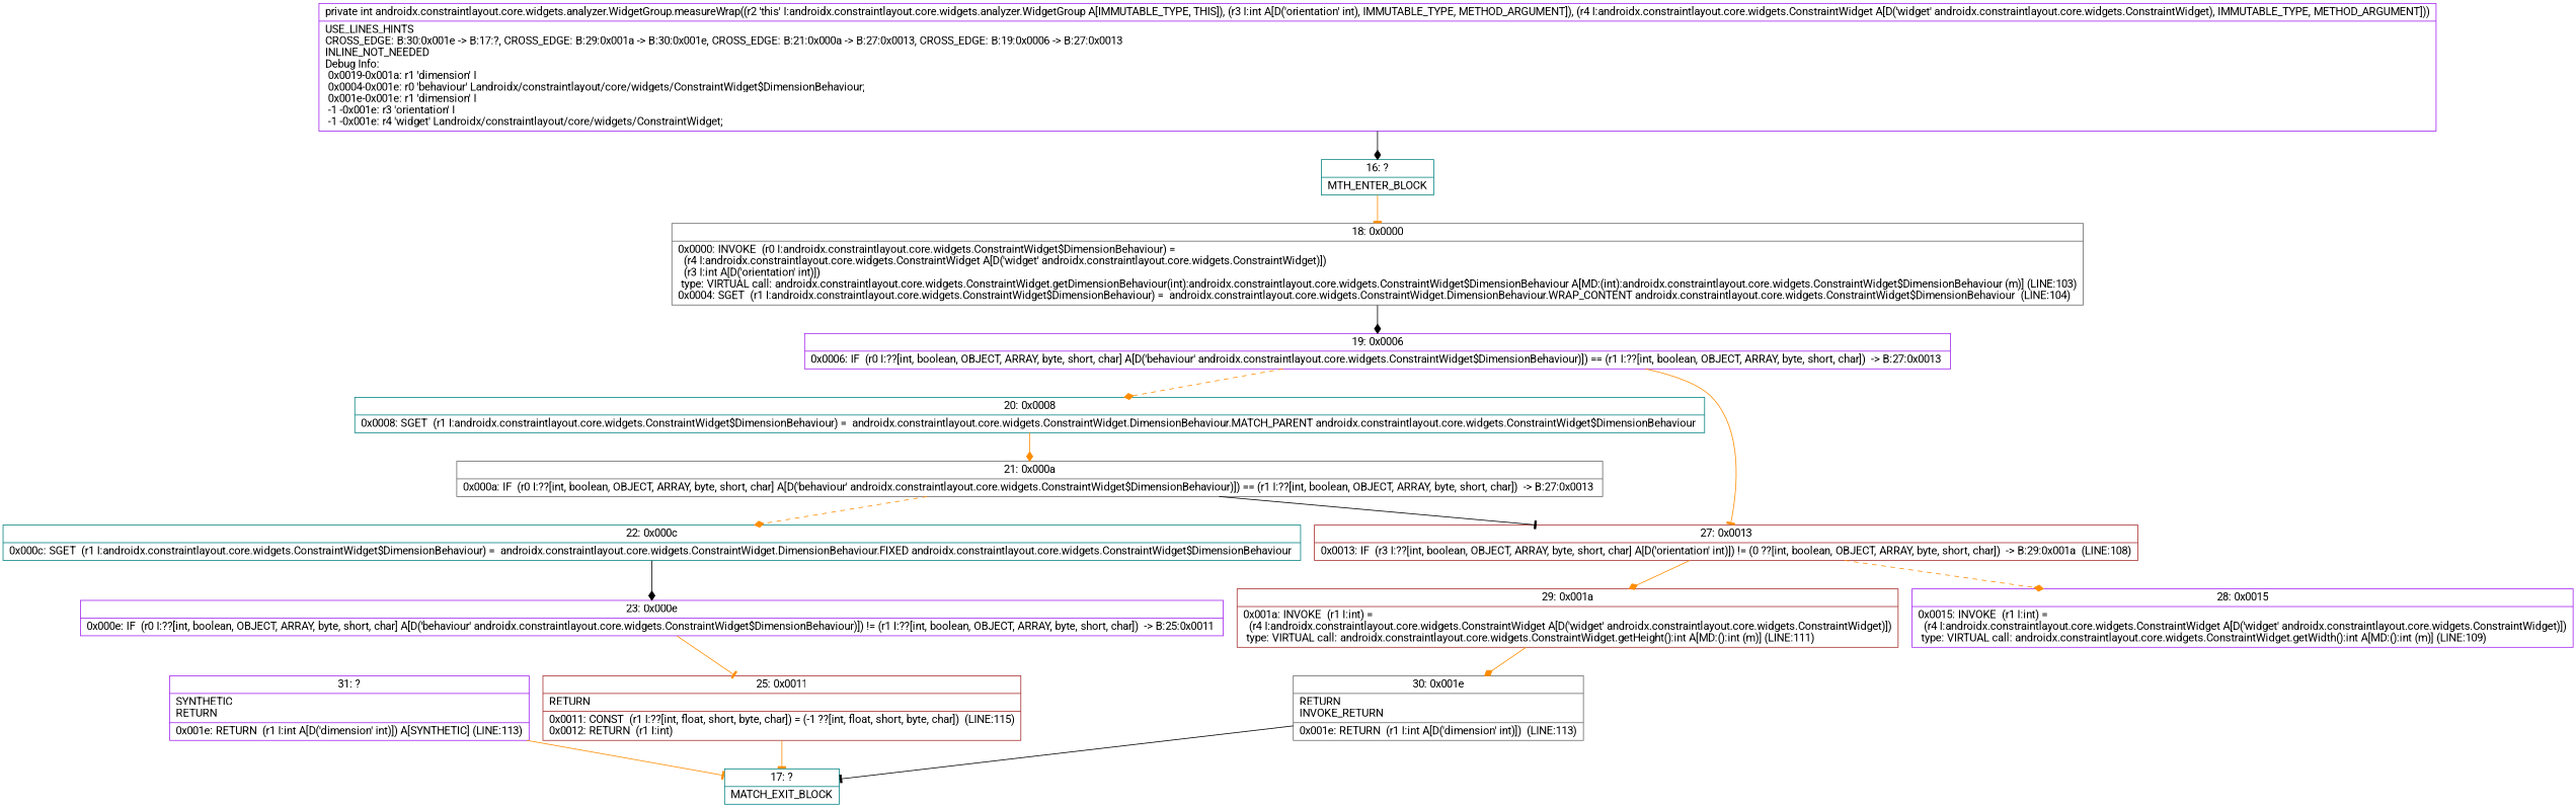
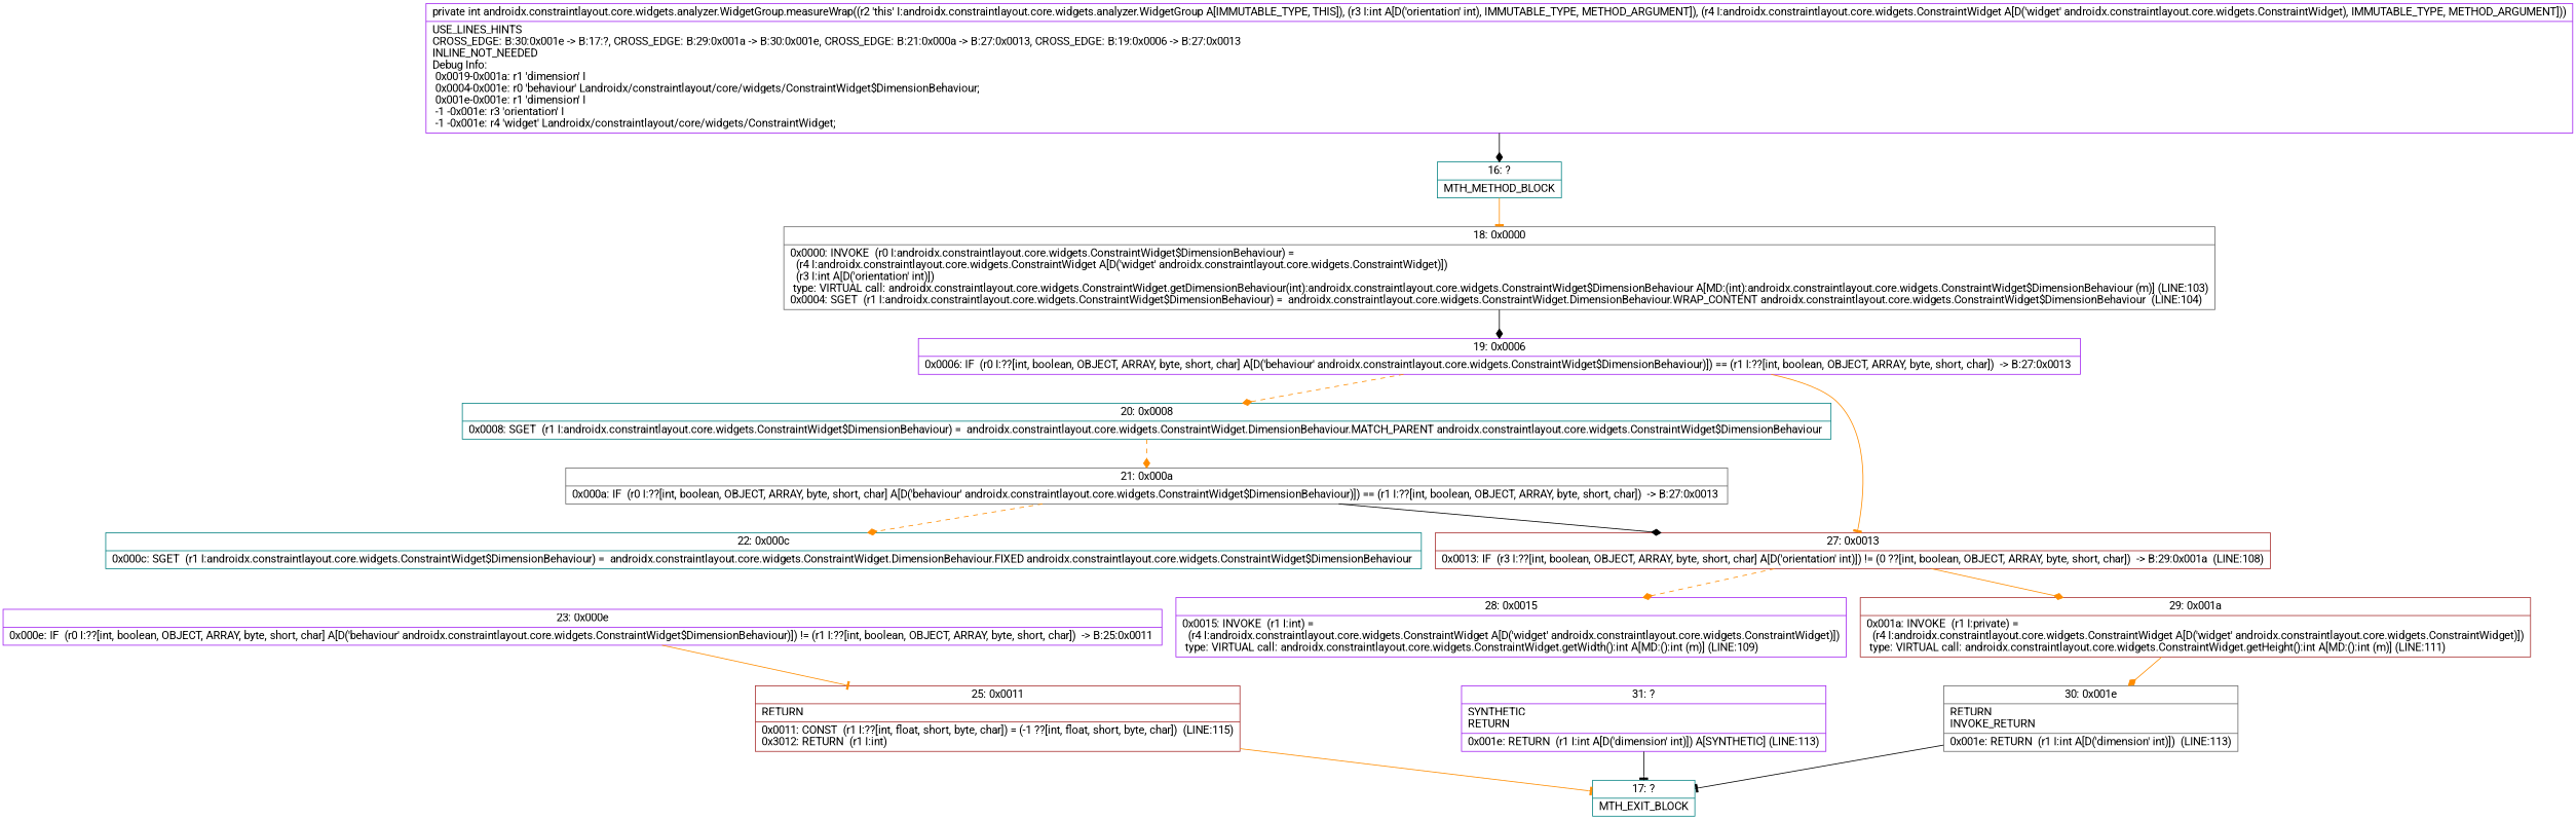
  digraph {
    fontname=Roboto
    node [color=purple fontname=Roboto shape=record]
    edge [arrowhead=diamond color=darkorange fontname=Roboto]
-   n1 [color=teal label="{16\:\ ?|MTH_ENTER_BLOCK\l}"]
+   n1 [color=teal label="{16\:\ ?|MTH_METHOD_BLOCK\l}"]
    n2 [color=gray40 label="{18\:\ 0x0000|0x0000: INVOKE  (r0 I:androidx.constraintlayout.core.widgets.ConstraintWidget$DimensionBehaviour) = \l  (r4 I:androidx.constraintlayout.core.widgets.ConstraintWidget A[D('widget' androidx.constraintlayout.core.widgets.ConstraintWidget)])\l  (r3 I:int A[D('orientation' int)])\l type: VIRTUAL call: androidx.constraintlayout.core.widgets.ConstraintWidget.getDimensionBehaviour(int):androidx.constraintlayout.core.widgets.ConstraintWidget$DimensionBehaviour A[MD:(int):androidx.constraintlayout.core.widgets.ConstraintWidget$DimensionBehaviour (m)] (LINE:103)\l0x0004: SGET  (r1 I:androidx.constraintlayout.core.widgets.ConstraintWidget$DimensionBehaviour) =  androidx.constraintlayout.core.widgets.ConstraintWidget.DimensionBehaviour.WRAP_CONTENT androidx.constraintlayout.core.widgets.ConstraintWidget$DimensionBehaviour  (LINE:104)\l}"]
    n3 [label="{19\:\ 0x0006|0x0006: IF  (r0 I:??[int, boolean, OBJECT, ARRAY, byte, short, char] A[D('behaviour' androidx.constraintlayout.core.widgets.ConstraintWidget$DimensionBehaviour)]) == (r1 I:??[int, boolean, OBJECT, ARRAY, byte, short, char])  \-\> B:27:0x0013 \l}"]
    n4 [color=teal label="{20\:\ 0x0008|0x0008: SGET  (r1 I:androidx.constraintlayout.core.widgets.ConstraintWidget$DimensionBehaviour) =  androidx.constraintlayout.core.widgets.ConstraintWidget.DimensionBehaviour.MATCH_PARENT androidx.constraintlayout.core.widgets.ConstraintWidget$DimensionBehaviour \l}"]
    n5 [color=brown label="{27\:\ 0x0013|0x0013: IF  (r3 I:??[int, boolean, OBJECT, ARRAY, byte, short, char] A[D('orientation' int)]) != (0 ??[int, boolean, OBJECT, ARRAY, byte, short, char])  \-\> B:29:0x001a  (LINE:108)\l}"]
    n6 [color=gray40 label="{21\:\ 0x000a|0x000a: IF  (r0 I:??[int, boolean, OBJECT, ARRAY, byte, short, char] A[D('behaviour' androidx.constraintlayout.core.widgets.ConstraintWidget$DimensionBehaviour)]) == (r1 I:??[int, boolean, OBJECT, ARRAY, byte, short, char])  \-\> B:27:0x0013 \l}"]
    n7 [label="{28\:\ 0x0015|0x0015: INVOKE  (r1 I:int) = \l  (r4 I:androidx.constraintlayout.core.widgets.ConstraintWidget A[D('widget' androidx.constraintlayout.core.widgets.ConstraintWidget)])\l type: VIRTUAL call: androidx.constraintlayout.core.widgets.ConstraintWidget.getWidth():int A[MD:():int (m)] (LINE:109)\l}"]
-   n8 [color=brown label="{29\:\ 0x001a|0x001a: INVOKE  (r1 I:int) = \l  (r4 I:androidx.constraintlayout.core.widgets.ConstraintWidget A[D('widget' androidx.constraintlayout.core.widgets.ConstraintWidget)])\l type: VIRTUAL call: androidx.constraintlayout.core.widgets.ConstraintWidget.getHeight():int A[MD:():int (m)] (LINE:111)\l}"]
+   n8 [color=brown label="{29\:\ 0x001a|0x001a: INVOKE  (r1 I:private) = \l  (r4 I:androidx.constraintlayout.core.widgets.ConstraintWidget A[D('widget' androidx.constraintlayout.core.widgets.ConstraintWidget)])\l type: VIRTUAL call: androidx.constraintlayout.core.widgets.ConstraintWidget.getHeight():int A[MD:():int (m)] (LINE:111)\l}"]
    n9 [color=teal label="{22\:\ 0x000c|0x000c: SGET  (r1 I:androidx.constraintlayout.core.widgets.ConstraintWidget$DimensionBehaviour) =  androidx.constraintlayout.core.widgets.ConstraintWidget.DimensionBehaviour.FIXED androidx.constraintlayout.core.widgets.ConstraintWidget$DimensionBehaviour \l}"]
    n10 [label="{23\:\ 0x000e|0x000e: IF  (r0 I:??[int, boolean, OBJECT, ARRAY, byte, short, char] A[D('behaviour' androidx.constraintlayout.core.widgets.ConstraintWidget$DimensionBehaviour)]) != (r1 I:??[int, boolean, OBJECT, ARRAY, byte, short, char])  \-\> B:25:0x0011 \l}"]
-   n11 [color=brown label="{25\:\ 0x0011|RETURN\l|0x0011: CONST  (r1 I:??[int, float, short, byte, char]) = (\-1 ??[int, float, short, byte, char])  (LINE:115)\l0x0012: RETURN  (r1 I:int) \l}"]
-   n12 [color=teal label="{17\:\ ?|MATCH_EXIT_BLOCK\l}"]
+   n11 [color=brown label="{25\:\ 0x0011|RETURN\l|0x0011: CONST  (r1 I:??[int, float, short, byte, char]) = (\-1 ??[int, float, short, byte, char])  (LINE:115)\l0x3012: RETURN  (r1 I:int) \l}"]
+   n12 [color=teal label="{17\:\ ?|MTH_EXIT_BLOCK\l}"]
    n13 [color=gray40 label="{30\:\ 0x001e|RETURN\lINVOKE_RETURN\l|0x001e: RETURN  (r1 I:int A[D('dimension' int)])  (LINE:113)\l}"]
    n14 [label="{31\:\ ?|SYNTHETIC\lRETURN\l|0x001e: RETURN  (r1 I:int A[D('dimension' int)]) A[SYNTHETIC] (LINE:113)\l}"]
    n15 [label="{private int androidx.constraintlayout.core.widgets.analyzer.WidgetGroup.measureWrap((r2 'this' I:androidx.constraintlayout.core.widgets.analyzer.WidgetGroup A[IMMUTABLE_TYPE, THIS]), (r3 I:int A[D('orientation' int), IMMUTABLE_TYPE, METHOD_ARGUMENT]), (r4 I:androidx.constraintlayout.core.widgets.ConstraintWidget A[D('widget' androidx.constraintlayout.core.widgets.ConstraintWidget), IMMUTABLE_TYPE, METHOD_ARGUMENT]))  | USE_LINES_HINTS\lCROSS_EDGE: B:30:0x001e \-\> B:17:?, CROSS_EDGE: B:29:0x001a \-\> B:30:0x001e, CROSS_EDGE: B:21:0x000a \-\> B:27:0x0013, CROSS_EDGE: B:19:0x0006 \-\> B:27:0x0013\lINLINE_NOT_NEEDED\lDebug Info:\l  0x0019\-0x001a: r1 'dimension' I\l  0x0004\-0x001e: r0 'behaviour' Landroidx\/constraintlayout\/core\/widgets\/ConstraintWidget$DimensionBehaviour;\l  0x001e\-0x001e: r1 'dimension' I\l  \-1 \-0x001e: r3 'orientation' I\l  \-1 \-0x001e: r4 'widget' Landroidx\/constraintlayout\/core\/widgets\/ConstraintWidget;\l}"]
    n1 -> n2 [arrowhead=tee]
    n2 -> n3 [color=black]
    n3 -> n4 [style=dashed]
    n3 -> n5 [arrowhead=tee]
-   n4 -> n6
+   n4 -> n6 [style=dashed]
    n5 -> n7 [style=dashed]
    n5 -> n8
-   n6 -> n5 [arrowhead=tee color=black]
+   n6 -> n5 [color=black]
    n6 -> n9 [style=dashed]
    n8 -> n13
-   n9 -> n10 [color=black]
    n10 -> n11 [arrowhead=tee]
    n11 -> n12 [arrowhead=tee]
    n13 -> n12 [arrowhead=tee color=black]
-   n14 -> n12 [arrowhead=tee]
+   n14 -> n12 [arrowhead=tee color=black]
    n15 -> n1 [color=black]
  }
